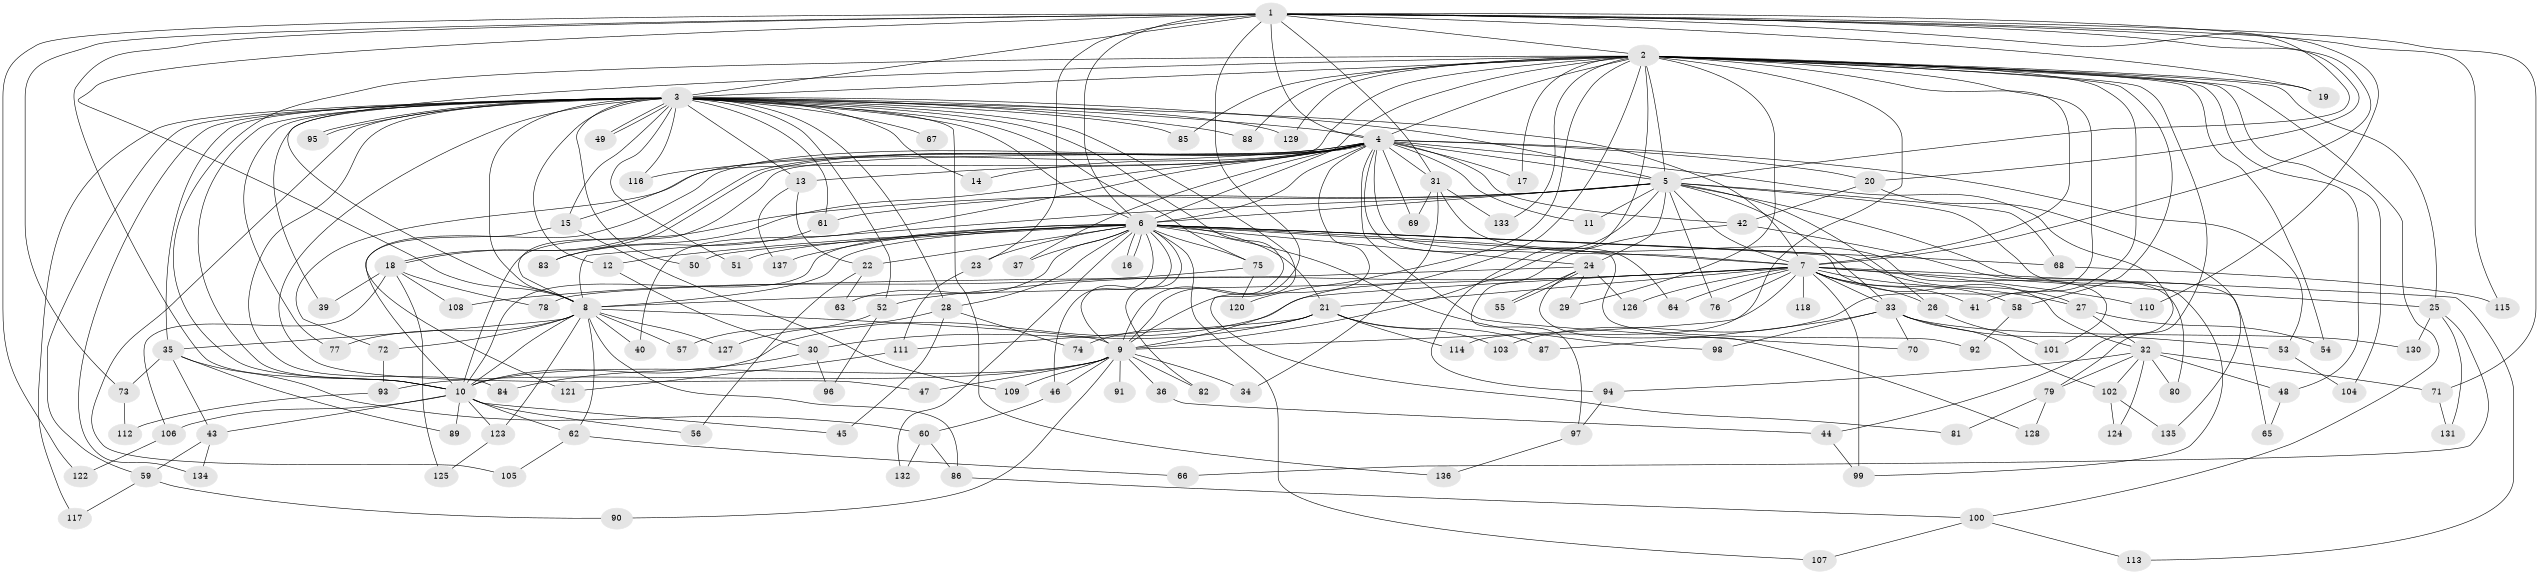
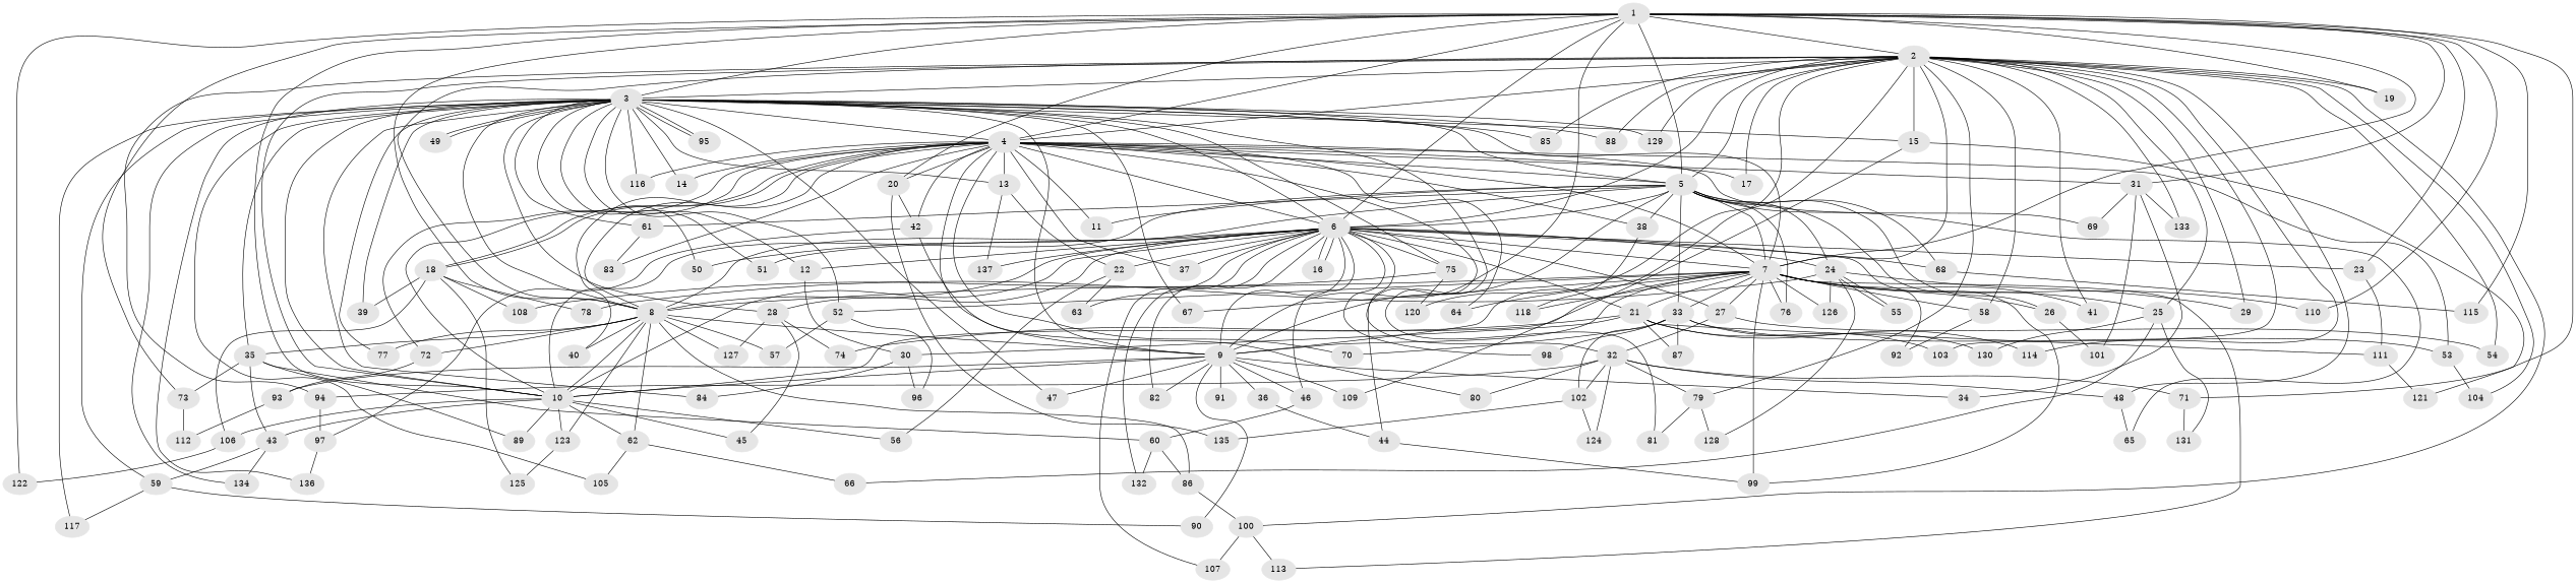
  graph {
    node [color=gray90 style=filled]
    1
    2
    3
    4
    5
    6
    7
    8
    9
    10
    19
    20
    23
    31
    71
    73
    110
    115
    122
    15
    17
    25
    29
    41
    48
    54
    58
    79
    85
    88
    94
    100
    103
    104
    114
    120
    129
    133
    12
    13
    14
    28
    35
    39
    47
    49
    50
    51
    52
    59
    61
    67
    75
    77
    81
    84
    95
    105
    116
    117
    134
    136
    11
    18
    37
+   38
    40
    42
    44
    53
    64
    69
    70
    72
    83
    24
    26
    33
    65
    68
    76
    99
    16
    21
    22
    27
    32
    46
    63
    82
    92
    98
    107
    132
    137
    113
    118
    126
    57
    62
    86
    123
    127
    36
    34
    90
    91
    93
    109
    43
    45
    56
    89
    106
    135
    111
    101
    131
    112
    121
    66
    130
    128
    97
    30
    74
    60
    96
    108
    78
    125
    80
    55
    87
    102
    124
    1 -- 2
    1 -- 3
    1 -- 4
    1 -- 5
    1 -- 6
    1 -- 7
    1 -- 8
    1 -- 9
    1 -- 10
    1 -- 19
    1 -- 20
    1 -- 23
    1 -- 31
    1 -- 71
    1 -- 73
    1 -- 110
    1 -- 115
    1 -- 122
    2 -- 3
    2 -- 4
    2 -- 5
    2 -- 6
    2 -- 7
    2 -- 8
    2 -- 9
    2 -- 10
    2 -- 19
    2 -- 15
    2 -- 17
    2 -- 25
    2 -- 29
    2 -- 41
    2 -- 48
    2 -- 54
    2 -- 58
    2 -- 79
    2 -- 85
    2 -- 88
    2 -- 94
    2 -- 100
    2 -- 103
    2 -- 104
    2 -- 114
    2 -- 120
    2 -- 129
    2 -- 133
    3 -- 4
    3 -- 5
    3 -- 6
    3 -- 7
    3 -- 8
    3 -- 9
    3 -- 10
    3 -- 15
    3 -- 85
    3 -- 88
    3 -- 129
    3 -- 12
    3 -- 13
    3 -- 14
    3 -- 28
    3 -- 35
    3 -- 39
    3 -- 47
    3 -- 49
    3 -- 49
    3 -- 50
    3 -- 51
    3 -- 52
    3 -- 59
    3 -- 61
    3 -- 67
    3 -- 75
    3 -- 77
    3 -- 81
    3 -- 84
    3 -- 95
    3 -- 95
    3 -- 105
    3 -- 116
    3 -- 117
    3 -- 134
    3 -- 136
    4 -- 5
    4 -- 6
    4 -- 7
    4 -- 8
    4 -- 9
    4 -- 10
    4 -- 20
    4 -- 31
    4 -- 17
    4 -- 13
    4 -- 14
    4 -- 116
    4 -- 11
    4 -- 18
    4 -- 18
    4 -- 37
+   4 -- 38
    4 -- 40
    4 -- 42
    4 -- 44
    4 -- 53
    4 -- 64
    4 -- 69
    4 -- 70
    4 -- 72
    4 -- 83
    5 -- 6
    5 -- 7
    5 -- 8
    5 -- 9
    5 -- 10
    5 -- 61
    5 -- 11
+   5 -- 38
    5 -- 24
    5 -- 26
    5 -- 33
    5 -- 65
    5 -- 68
    5 -- 76
    5 -- 99
    6 -- 7
    6 -- 8
    6 -- 9
    6 -- 10
    6 -- 23
    6 -- 12
    6 -- 28
    6 -- 50
    6 -- 51
    6 -- 75
    6 -- 37
    6 -- 24
    6 -- 68
    6 -- 16
    6 -- 16
    6 -- 21
    6 -- 22
    6 -- 27
    6 -- 32
    6 -- 46
    6 -- 63
    6 -- 82
    6 -- 92
    6 -- 98
    6 -- 107
    6 -- 132
    6 -- 137
    7 -- 8
    7 -- 9
    7 -- 10
    7 -- 110
    7 -- 25
    7 -- 41
    7 -- 58
    7 -- 52
+   7 -- 67
    7 -- 64
    7 -- 26
    7 -- 33
    7 -- 76
    7 -- 99
    7 -- 21
    7 -- 27
    7 -- 113
    7 -- 118
    7 -- 126
    8 -- 9
    8 -- 10
    8 -- 35
    8 -- 77
    8 -- 40
    8 -- 72
    8 -- 57
    8 -- 62
    8 -- 86
    8 -- 123
    8 -- 127
    9 -- 10
    9 -- 47
    9 -- 46
    9 -- 82
    9 -- 36
    9 -- 34
    9 -- 90
    9 -- 91
    9 -- 93
    9 -- 109
    10 -- 62
    10 -- 123
    10 -- 43
    10 -- 45
    10 -- 56
    10 -- 89
    10 -- 106
    20 -- 42
    20 -- 135
    23 -- 111
    31 -- 133
    31 -- 69
    31 -- 34
    31 -- 101
    71 -- 131
    73 -- 112
    15 -- 109
    15 -- 121
    25 -- 131
    25 -- 66
    25 -- 130
    48 -- 65
    58 -- 92
    79 -- 81
    79 -- 128
    94 -- 97
    100 -- 107
    100 -- 113
    12 -- 30
    13 -- 22
    13 -- 137
    28 -- 127
    28 -- 45
    28 -- 74
    35 -- 73
    35 -- 43
    35 -- 89
    35 -- 60
    52 -- 57
    52 -- 96
    59 -- 117
    59 -- 90
    61 -- 83
    75 -- 120
    75 -- 108
    18 -- 39
    18 -- 106
    18 -- 108
    18 -- 78
    18 -- 125
+   38 -- 118
    42 -- 97
    42 -- 80
    44 -- 99
    53 -- 104
    72 -- 93
    24 -- 29
    24 -- 126
    24 -- 128
    24 -- 78
    24 -- 55
    24 -- 55
    26 -- 101
    33 -- 53
    33 -- 70
    33 -- 98
    33 -- 130
    33 -- 87
    33 -- 102
    68 -- 115
    21 -- 103
    21 -- 114
    21 -- 111
    21 -- 30
    21 -- 74
    21 -- 87
    22 -- 63
    22 -- 56
    27 -- 54
    27 -- 32
    32 -- 71
    32 -- 48
    32 -- 79
    32 -- 94
    32 -- 80
    32 -- 102
    32 -- 124
    46 -- 60
    62 -- 105
    62 -- 66
    86 -- 100
    123 -- 125
    36 -- 44
    93 -- 112
    43 -- 59
    43 -- 134
    106 -- 122
    111 -- 121
    97 -- 136
    30 -- 84
    30 -- 96
    60 -- 132
    60 -- 86
    102 -- 135
    102 -- 124
  }
